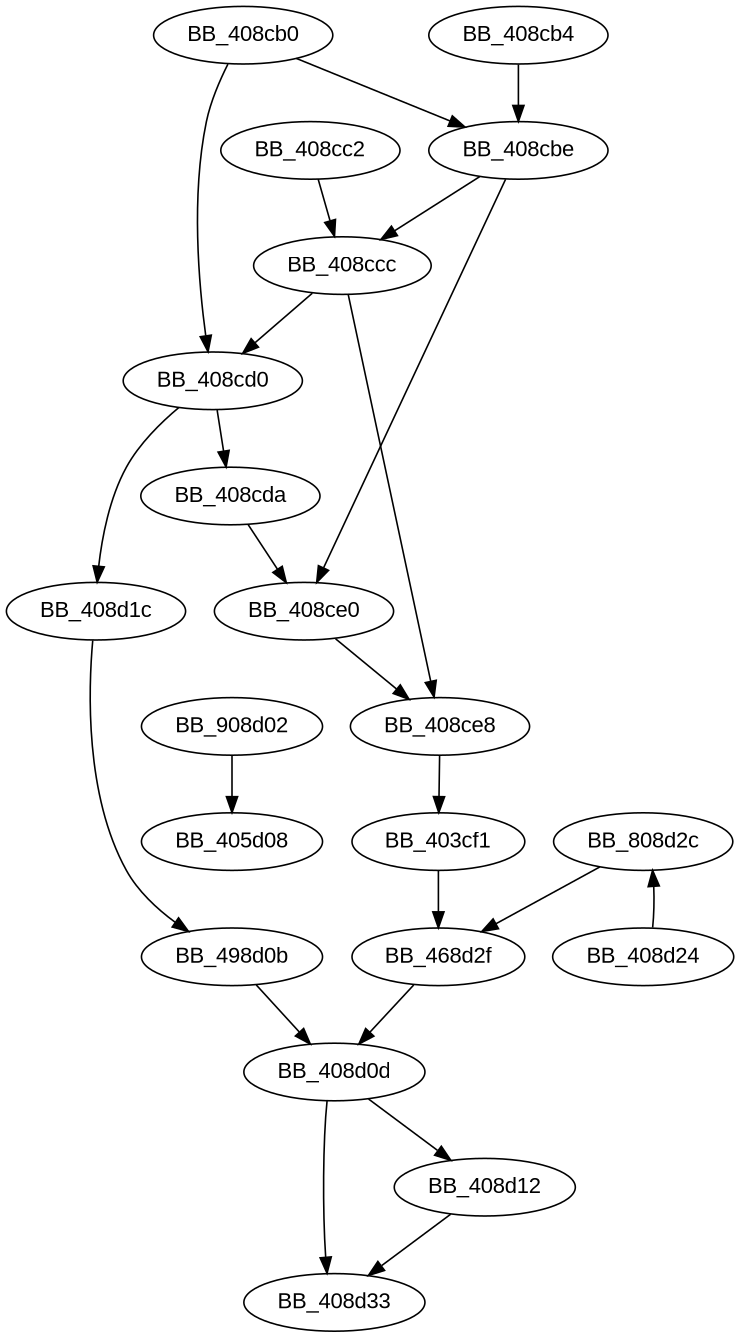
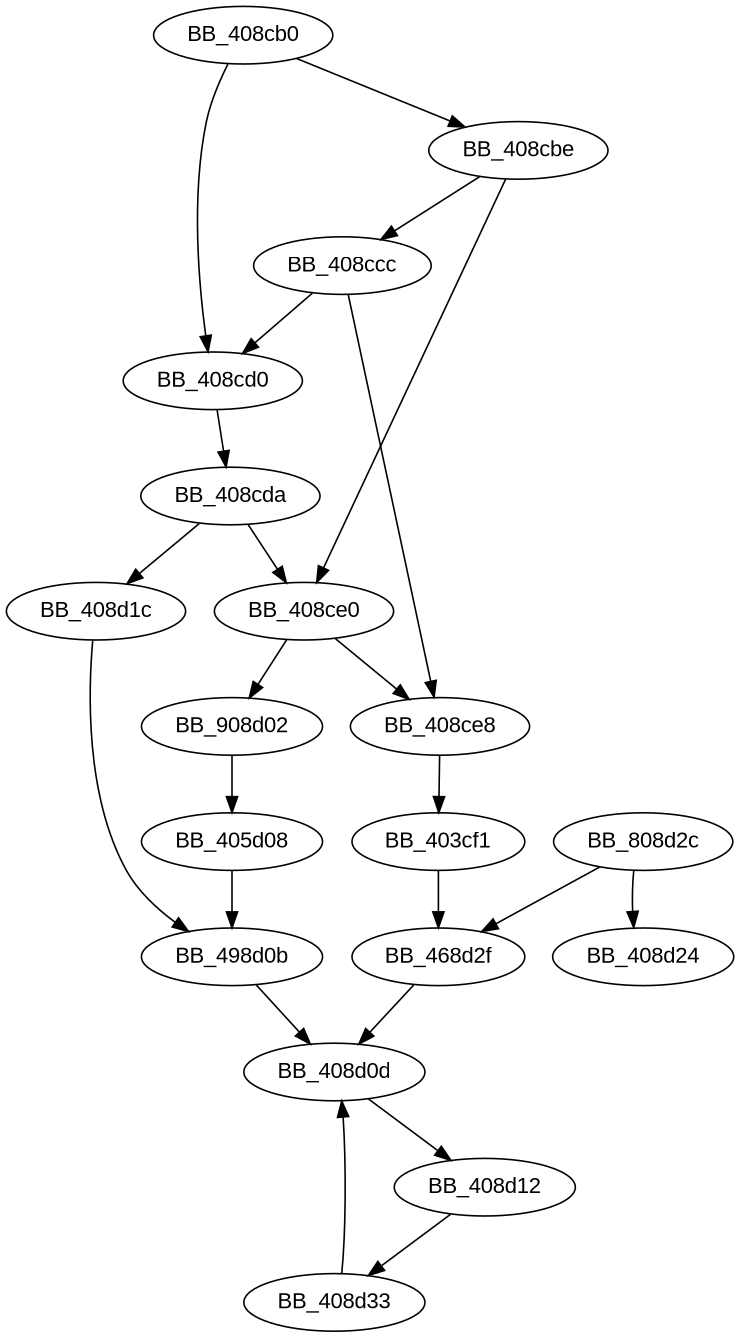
  digraph {
    fontname="Liberation Sans"
    node [fontname="Liberation Sans"]
    edge [fontname="Liberation Sans"]
    BB_408cb0
    BB_408cbe
    BB_408cd0
-   BB_408cb4
    BB_408ccc
    BB_408ce0
-   BB_408cc2
    BB_408ce8
    BB_408cda
    BB_408d1c
    n11 [label=BB_908d02]
    n12 [label=BB_498d0b]
    n13 [label=BB_403cf1]
    n14 [label=BB_405d08]
    BB_408d0d
    n16 [label=BB_808d2c]
    BB_408d24
    n18 [label=BB_468d2f]
    BB_408d12
    BB_408d33
    BB_408cb0 -> BB_408cbe
    BB_408cb0 -> BB_408cd0
    BB_408cbe -> BB_408ccc
    BB_408cbe -> BB_408ce0
    BB_408cd0 -> BB_408cda
-   BB_408cb4 -> BB_408cbe
    BB_408ccc -> BB_408cd0
    BB_408ccc -> BB_408ce8
    BB_408ce0 -> BB_408ce8
-   BB_408cc2 -> BB_408ccc
+   BB_408ce0 -> n11
    BB_408ce8 -> n13
    BB_408cda -> BB_408ce0
-   BB_408cd0 -> BB_408d1c
+   BB_408cda -> BB_408d1c
    BB_408d1c -> n12
    n11 -> n14
    n12 -> BB_408d0d
    n13 -> n18
+   n14 -> n12
    BB_408d0d -> BB_408d12
-   BB_408d0d -> BB_408d33
+   BB_408d33 -> BB_408d0d
    n16 -> n18
-   BB_408d24 -> n16
+   n16 -> BB_408d24
    n18 -> BB_408d0d
    BB_408d12 -> BB_408d33
  }
